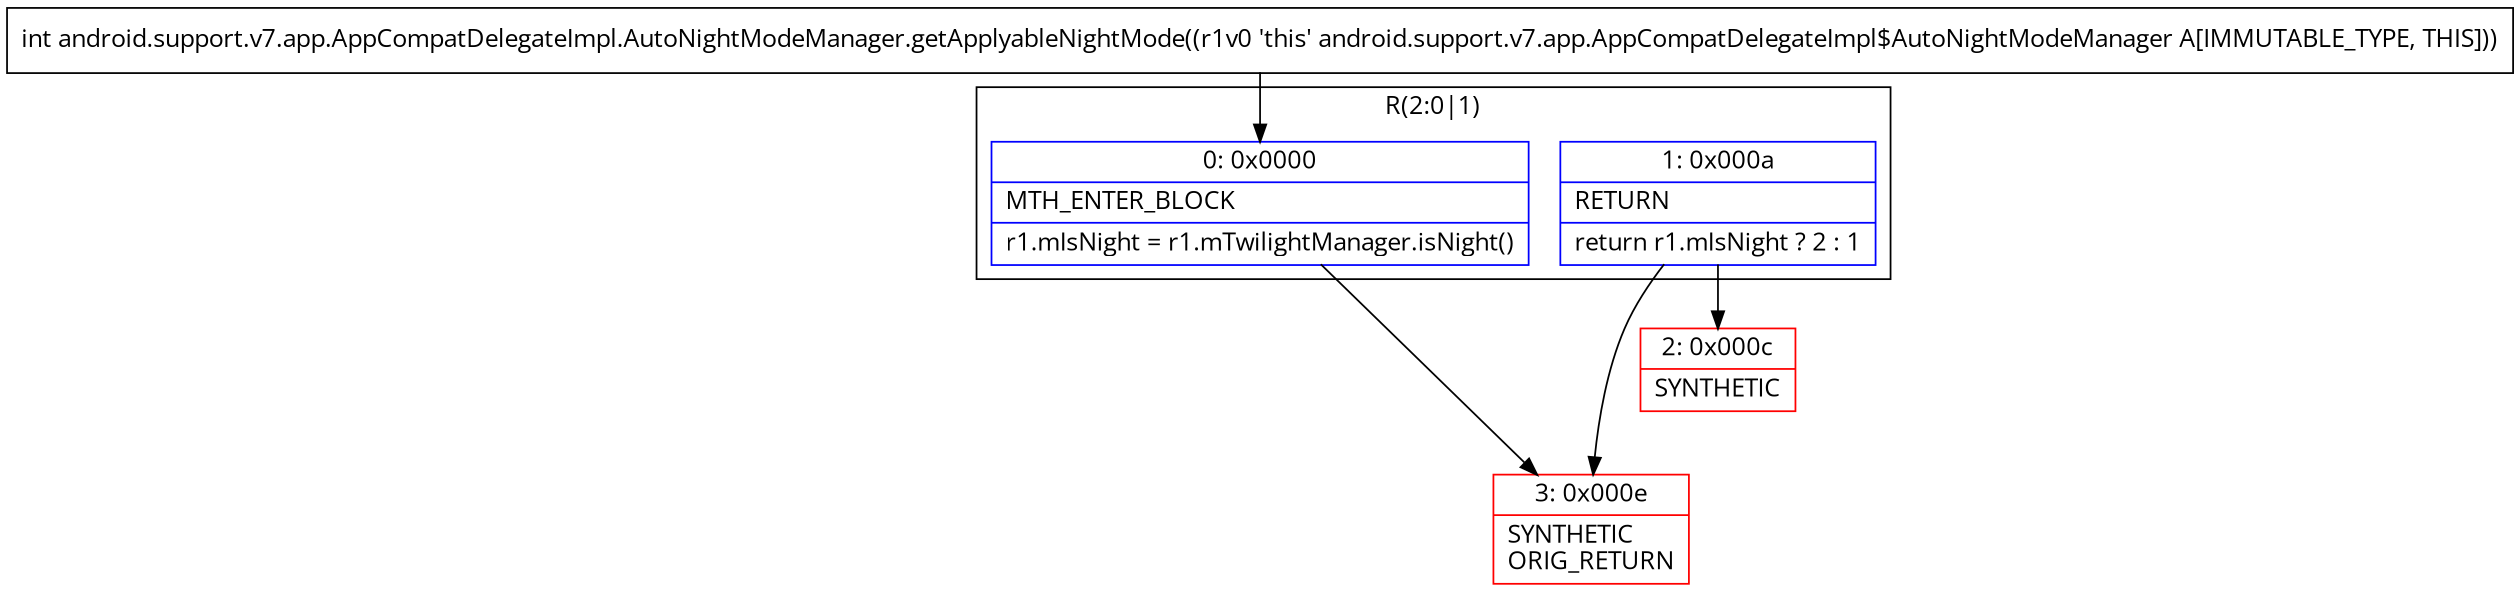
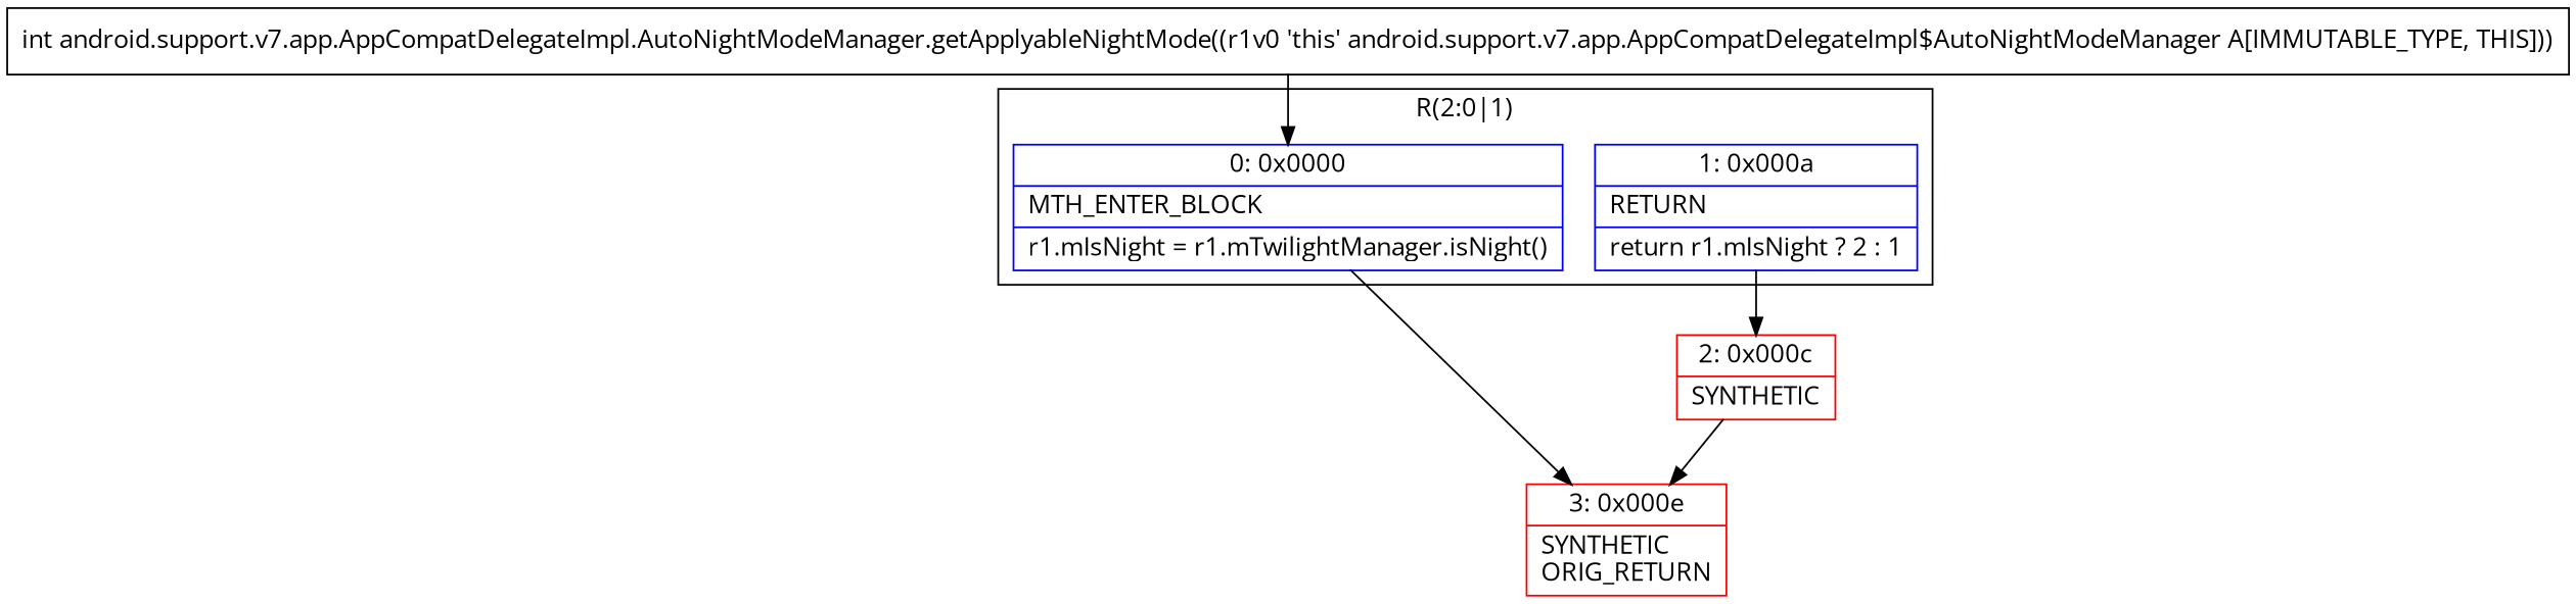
  digraph {
    fontname="Open Sans"
    node [color=blue fontname="Open Sans" shape=record]
    edge [fontname="Open Sans"]
    n1 [label="{0\:\ 0x0000|MTH_ENTER_BLOCK\l|r1.mIsNight = r1.mTwilightManager.isNight()\l}"]
    n2 [label="{1\:\ 0x000a|RETURN\l|return r1.mIsNight ? 2 : 1\l}"]
    n3 [color=red label="{3\:\ 0x000e|SYNTHETIC\lORIG_RETURN\l}"]
    n4 [color=red label="{2\:\ 0x000c|SYNTHETIC\l}"]
    n5 [label="{int android.support.v7.app.AppCompatDelegateImpl.AutoNightModeManager.getApplyableNightMode((r1v0 'this' android.support.v7.app.AppCompatDelegateImpl$AutoNightModeManager A[IMMUTABLE_TYPE, THIS])) }" color=""]
    subgraph cluster_1 {
      label="R(2:0|1)"
      n1
      n2
    }
    n1 -> n3
-   n2 -> n3
+   n4 -> n3
    n2 -> n4
    n5 -> n1
  }
